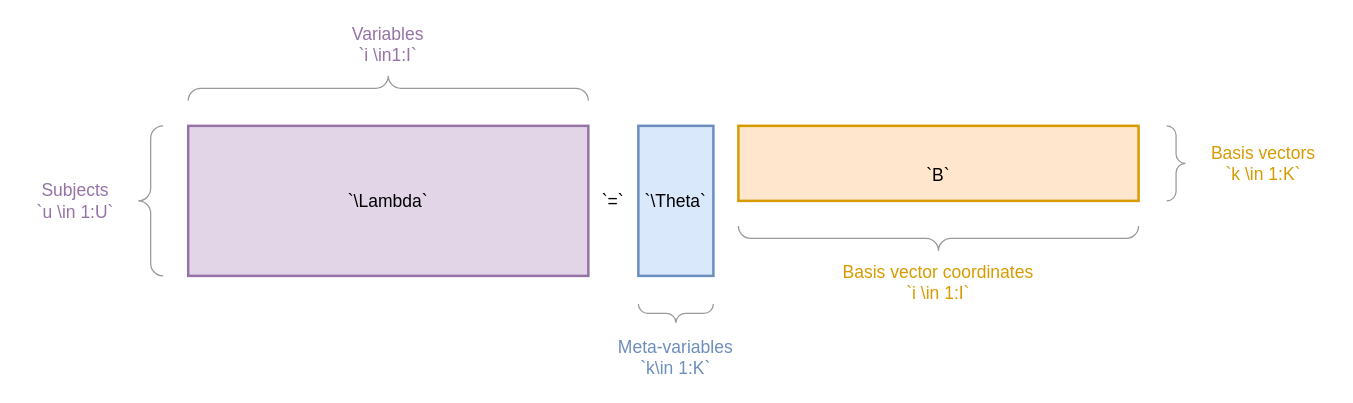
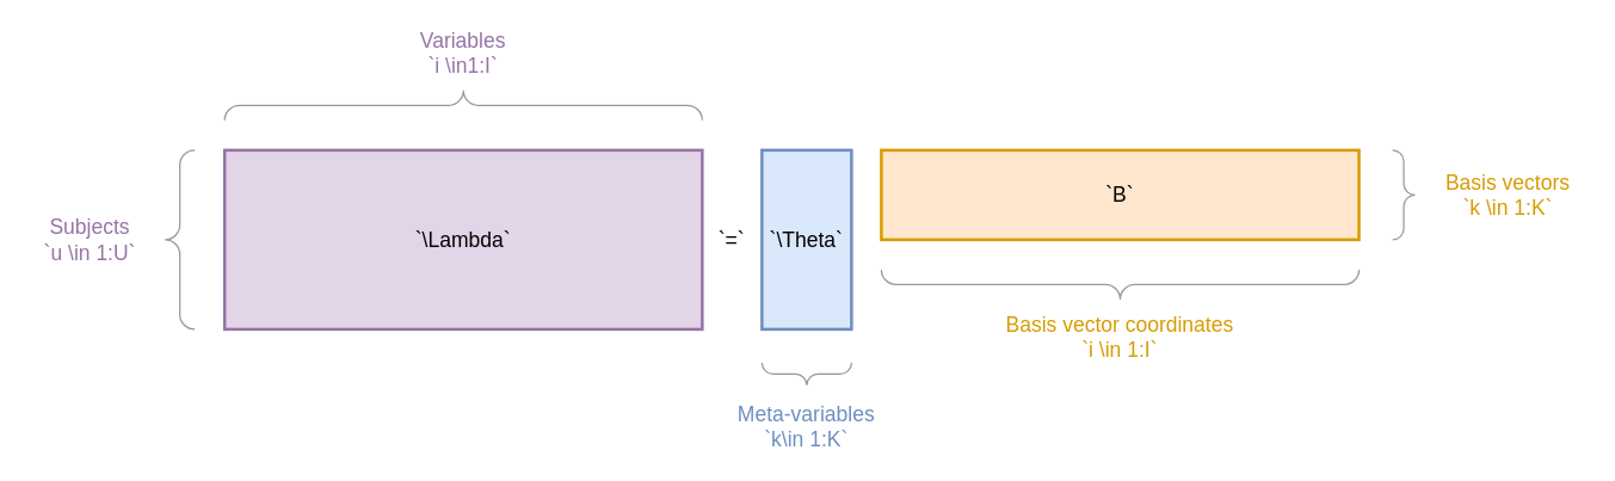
  <mxCell id="0" />
  <mxCell id="1" parent="0" />
  <mxCell id="2" value="" style="rounded=0;whiteSpace=wrap;html=1;fillColor=#e1d5e7;strokeColor=#9673a6;strokeWidth=2;" parent="1" vertex="1"><mxGeometry x="150" y="100" width="320" height="120" as="geometry" /></mxCell>
  <mxCell id="3" value="&lt;font style=&quot;font-size: 14px;&quot;&gt;`\Lambda`&lt;/font&gt;" style="text;html=1;strokeColor=none;fillColor=none;align=center;verticalAlign=middle;whiteSpace=wrap;rounded=0;" parent="1" vertex="1"><mxGeometry x="280" y="145" width="60" height="30" as="geometry" /></mxCell>
  <mxCell id="4" value="" style="rounded=0;whiteSpace=wrap;html=1;fillColor=#dae8fc;strokeColor=#6c8ebf;strokeWidth=2;" parent="1" vertex="1"><mxGeometry x="510" y="100" width="60" height="120" as="geometry" /></mxCell>
  <mxCell id="5" value="" style="rounded=0;whiteSpace=wrap;html=1;fillColor=#ffe6cc;strokeColor=#d79b00;strokeWidth=2;" parent="1" vertex="1"><mxGeometry x="590" y="100" width="320" height="60" as="geometry" /></mxCell>
  <mxCell id="6" value="&lt;font style=&quot;font-size: 14px;&quot;&gt;`\Theta`&lt;/font&gt;" style="text;html=1;strokeColor=none;fillColor=none;align=center;verticalAlign=middle;whiteSpace=wrap;rounded=0;" parent="1" vertex="1"><mxGeometry x="510" y="145" width="60" height="30" as="geometry" /></mxCell>
- <mxCell id="7" value="&lt;font style=&quot;font-size: 14px;&quot;&gt;`B`&lt;/font&gt;" style="text;html=1;strokeColor=none;fillColor=none;align=center;verticalAlign=middle;whiteSpace=wrap;rounded=0;" parent="1" vertex="1"><mxGeometry x="720" y="125" width="60" height="30" as="geometry" /></mxCell>
+ <mxCell id="7" value="&lt;font style=&quot;font-size: 14px;&quot;&gt;`B`&lt;/font&gt;" style="text;html=1;strokeColor=none;fillColor=none;align=center;verticalAlign=middle;whiteSpace=wrap;rounded=0;" parent="1" vertex="1"><mxGeometry x="720" y="115" width="60" height="30" as="geometry" /></mxCell>
  <mxCell id="8" value="" style="labelPosition=right;align=left;strokeWidth=1;shape=mxgraph.mockup.markup.curlyBrace;html=1;shadow=0;dashed=0;strokeColor=#999999;direction=north;" parent="1" vertex="1"><mxGeometry x="110" y="100" width="20" height="120" as="geometry" /></mxCell>
  <mxCell id="9" value="&lt;font color=&quot;#9673a6&quot; style=&quot;font-size: 14px;&quot;&gt;Subjects&lt;br&gt;`u \in 1:U`&lt;br&gt;&lt;/font&gt;" style="text;html=1;strokeColor=none;fillColor=none;align=center;verticalAlign=middle;whiteSpace=wrap;rounded=0;" parent="1" vertex="1"><mxGeometry x="20" y="145" width="80" height="30" as="geometry" /></mxCell>
  <mxCell id="10" value="" style="verticalLabelPosition=bottom;shadow=0;dashed=0;align=center;html=1;verticalAlign=top;strokeWidth=1;shape=mxgraph.mockup.markup.curlyBrace;whiteSpace=wrap;strokeColor=#999999;" parent="1" vertex="1"><mxGeometry x="150" y="60" width="320" height="20" as="geometry" /></mxCell>
  <mxCell id="11" value="&lt;font color=&quot;#9673a6&quot; style=&quot;font-size: 14px;&quot;&gt;Variables&lt;br&gt;`i \in1:I`&lt;br&gt;&lt;/font&gt;" style="text;html=1;strokeColor=none;fillColor=none;align=center;verticalAlign=middle;whiteSpace=wrap;rounded=0;" parent="1" vertex="1"><mxGeometry y="20" width="80" height="30" as="geometry" x="270" /></mxCell>
  <mxCell id="12" value="" style="verticalLabelPosition=bottom;shadow=0;dashed=0;align=center;html=1;verticalAlign=top;strokeWidth=1;shape=mxgraph.mockup.markup.curlyBrace;whiteSpace=wrap;strokeColor=#999999;rotation=180;" parent="1" vertex="1"><mxGeometry x="510" y="240" width="60" height="20" as="geometry" /></mxCell>
  <mxCell id="13" value="&lt;font style=&quot;font-size: 14px;&quot;&gt;`=`&lt;/font&gt;" style="text;html=1;strokeColor=none;fillColor=none;align=center;verticalAlign=middle;whiteSpace=wrap;rounded=0;" parent="1" vertex="1"><mxGeometry x="460" y="145" width="60" height="30" as="geometry" /></mxCell>
  <mxCell id="14" value="&lt;font color=&quot;#6c8ebf&quot; style=&quot;font-size: 14px;&quot;&gt;Meta-variables&lt;br&gt;`k\in 1:K`&lt;br&gt;&lt;/font&gt;" style="text;html=1;strokeColor=none;fillColor=none;align=center;verticalAlign=middle;whiteSpace=wrap;rounded=0;" parent="1" vertex="1"><mxGeometry x="490" y="270" width="100" height="30" as="geometry" /></mxCell>
  <mxCell id="15" value="" style="verticalLabelPosition=bottom;shadow=0;dashed=0;align=center;html=1;verticalAlign=top;strokeWidth=1;shape=mxgraph.mockup.markup.curlyBrace;whiteSpace=wrap;strokeColor=#999999;rotation=180;" parent="1" vertex="1"><mxGeometry x="590" y="180" width="320" height="20" as="geometry" /></mxCell>
  <mxCell id="16" value="&lt;font color=&quot;#d79b00&quot; style=&quot;font-size: 14px;&quot;&gt;Basis vectors&lt;br&gt;`k \in 1:K`&lt;br&gt;&lt;/font&gt;" style="text;html=1;strokeColor=none;fillColor=none;align=center;verticalAlign=middle;whiteSpace=wrap;rounded=0;" parent="1" vertex="1"><mxGeometry x="960" y="115" width="100" height="30" as="geometry" /></mxCell>
  <mxCell id="17" value="" style="labelPosition=right;align=left;strokeWidth=1;shape=mxgraph.mockup.markup.curlyBrace;html=1;shadow=0;dashed=0;strokeColor=#999999;direction=south;" parent="1" vertex="1"><mxGeometry x="930" y="100" width="20" height="60" as="geometry" /></mxCell>
  <mxCell id="18" value="&lt;font color=&quot;#d79b00&quot; style=&quot;font-size: 14px;&quot;&gt;Basis vector coordinates&lt;br&gt;`i \in 1:I`&lt;br&gt;&lt;/font&gt;" style="text;html=1;strokeColor=none;fillColor=none;align=center;verticalAlign=middle;whiteSpace=wrap;rounded=0;" parent="1" vertex="1"><mxGeometry x="670" y="210" width="160" height="30" as="geometry" /></mxCell>
